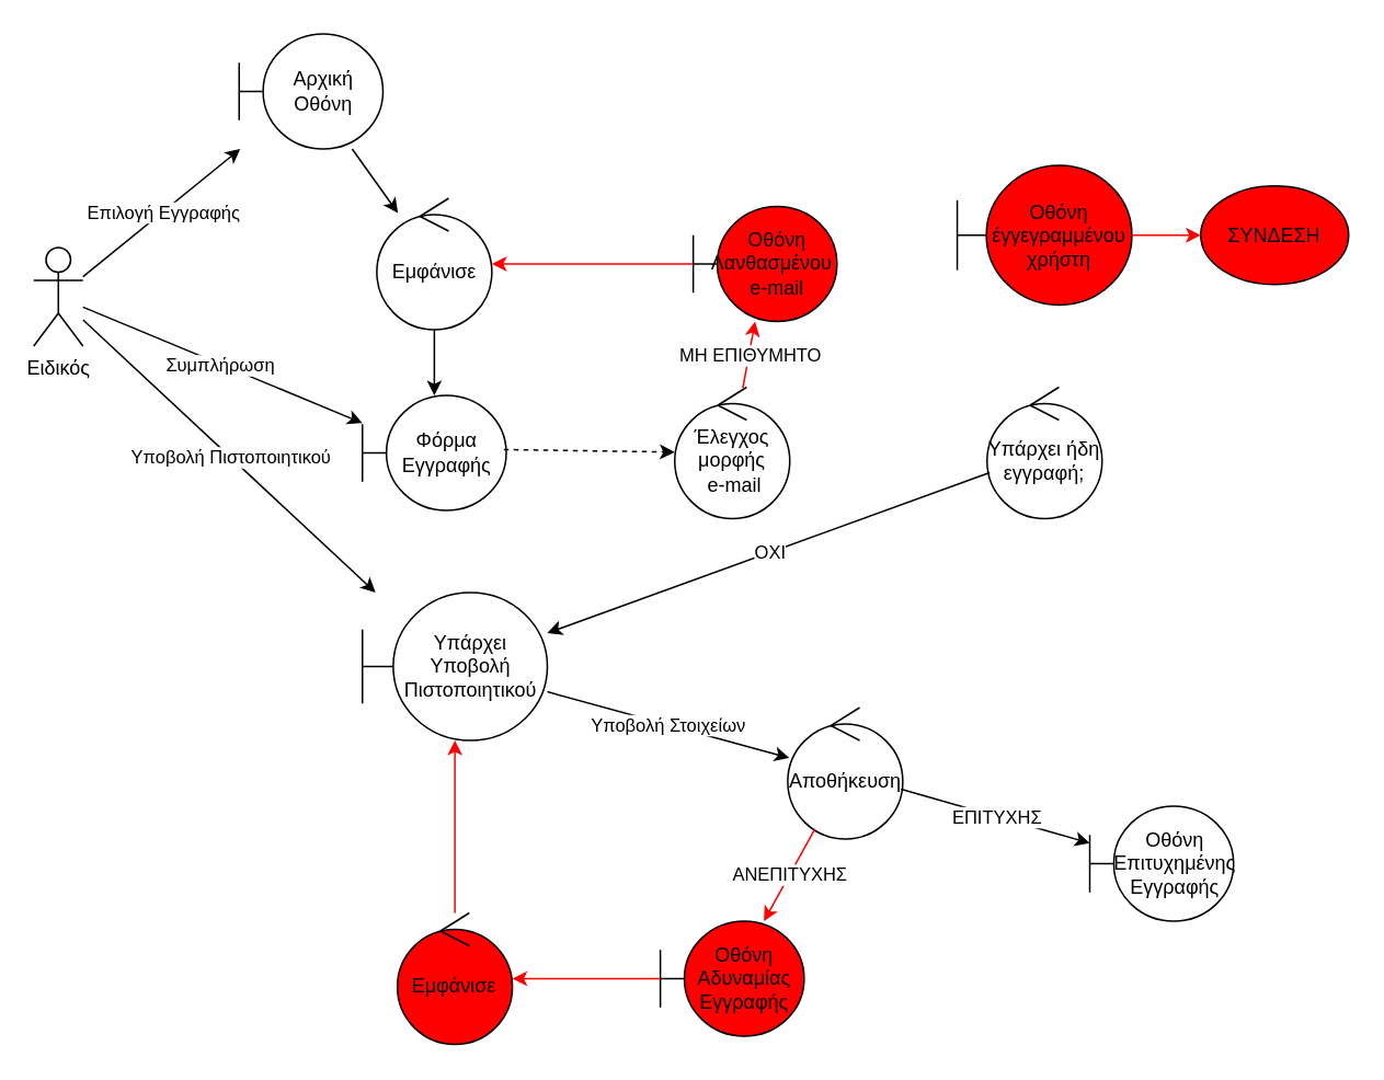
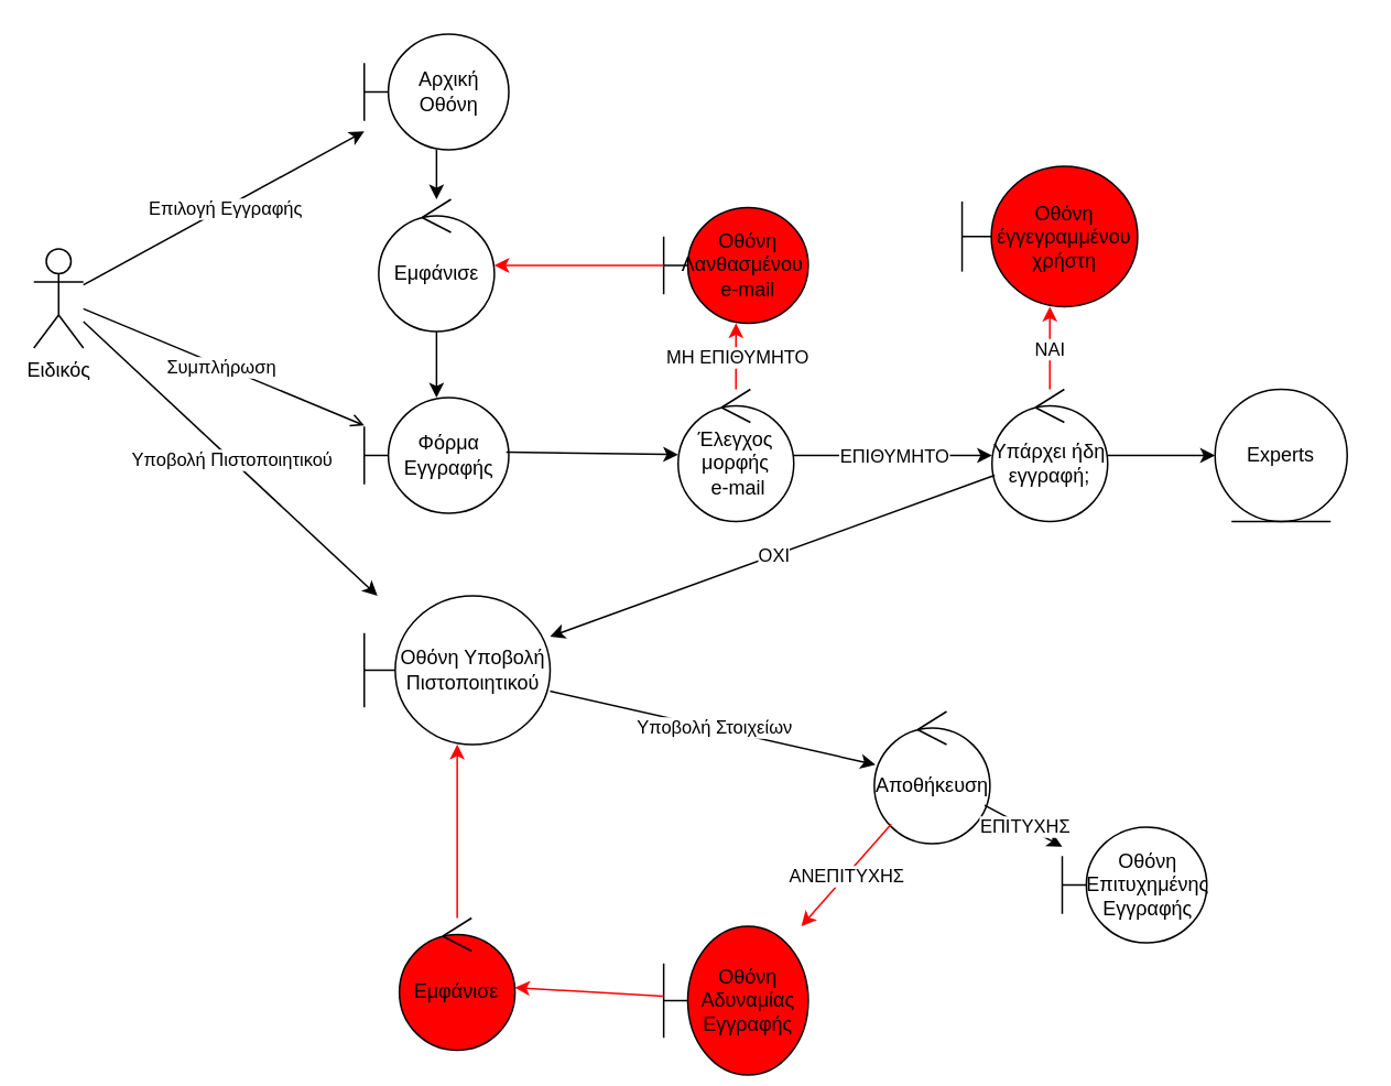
  <mxCell id="0" />
  <mxCell id="1" parent="0" />
  <mxCell id="2" value="Ειδικός" style="shape=umlActor;verticalLabelPosition=bottom;verticalAlign=top;html=1;outlineConnect=0;" vertex="1" parent="1"><mxGeometry x="20" y="150" width="30" height="60" as="geometry" /></mxCell>
- <mxCell id="3" value="Αρχική Οθόνη" style="shape=umlBoundary;whiteSpace=wrap;html=1;" vertex="1" parent="1"><mxGeometry x="145" y="20" width="87.5" height="70" as="geometry" /></mxCell>
+ <mxCell id="3" value="Αρχική Οθόνη" style="shape=umlBoundary;whiteSpace=wrap;html=1;" vertex="1" parent="1"><mxGeometry x="220" y="20" width="87.5" height="70" as="geometry" /></mxCell>
  <mxCell id="4" value="Υπάρχει ήδη εγγραφή;" style="ellipse;shape=umlControl;whiteSpace=wrap;html=1;" vertex="1" parent="1"><mxGeometry x="600" y="235" width="70" height="80" as="geometry" /></mxCell>
  <mxCell id="5" value="" style="endArrow=classic;html=1;rounded=0;" edge="1" parent="1" source="2" target="3"><mxGeometry width="50" height="50" relative="1" as="geometry"><mxPoint x="530" y="480" as="sourcePoint" /><mxPoint x="580" y="430" as="targetPoint" /></mxGeometry></mxCell>
  <mxCell id="6" value="Επιλογή Εγγραφής" style="edgeLabel;html=1;align=center;verticalAlign=middle;resizable=0;points=[];" vertex="1" connectable="0" parent="5"><mxGeometry relative="1" as="geometry"><mxPoint as="offset" /></mxGeometry></mxCell>
  <mxCell id="7" value="Φόρμα Εγγραφής" style="shape=umlBoundary;whiteSpace=wrap;html=1;" vertex="1" parent="1"><mxGeometry x="220" y="240" width="87.5" height="70" as="geometry" /></mxCell>
  <mxCell id="8" value="" style="endArrow=classic;html=1;rounded=0;" edge="1" parent="1" source="3" target="35"><mxGeometry width="50" height="50" relative="1" as="geometry"><mxPoint x="560" y="480" as="sourcePoint" /><mxPoint x="280" y="180" as="targetPoint" /></mxGeometry></mxCell>
- <mxCell id="9" value="" style="endArrow=classic;html=1;rounded=0;" edge="1" parent="1" source="2" target="7"><mxGeometry width="50" height="50" relative="1" as="geometry"><mxPoint x="560" y="480" as="sourcePoint" /><mxPoint x="610" y="430" as="targetPoint" /></mxGeometry></mxCell>
+ <mxCell id="9" value="" style="endArrow=open;html=1;rounded=0;" edge="1" parent="1" source="2" target="7"><mxGeometry width="50" height="50" relative="1" as="geometry"><mxPoint x="560" y="480" as="sourcePoint" /><mxPoint x="610" y="430" as="targetPoint" /></mxGeometry></mxCell>
  <mxCell id="10" value="Συμπλήρωση&amp;nbsp;" style="edgeLabel;html=1;align=center;verticalAlign=middle;resizable=0;points=[];" vertex="1" connectable="0" parent="9"><mxGeometry relative="1" as="geometry"><mxPoint as="offset" /></mxGeometry></mxCell>
  <mxCell id="11" value="Έλεγχος μορφής&lt;div&gt;&amp;nbsp;e-mail&lt;/div&gt;" style="ellipse;shape=umlControl;whiteSpace=wrap;html=1;" vertex="1" parent="1"><mxGeometry x="410" y="235" width="70" height="80" as="geometry" /></mxCell>
- <mxCell id="12" value="" style="endArrow=classic;html=1;rounded=0;exitX=0.983;exitY=0.471;exitDx=0;exitDy=0;exitPerimeter=0;dashed=1;" edge="1" parent="1" source="7" target="11"><mxGeometry width="50" height="50" relative="1" as="geometry"><mxPoint x="560" y="480" as="sourcePoint" /><mxPoint x="610" y="430" as="targetPoint" /></mxGeometry></mxCell>
+ <mxCell id="12" value="" style="endArrow=classic;html=1;rounded=0;exitX=0.983;exitY=0.471;exitDx=0;exitDy=0;exitPerimeter=0;" edge="1" parent="1" source="7" target="11"><mxGeometry width="50" height="50" relative="1" as="geometry"><mxPoint x="560" y="480" as="sourcePoint" /><mxPoint x="610" y="430" as="targetPoint" /></mxGeometry></mxCell>
  <mxCell id="13" value="" style="endArrow=classic;html=1;rounded=0;fillColor=#FF0000;strokeColor=#FF0000;" edge="1" parent="1" source="11" target="15"><mxGeometry width="50" height="50" relative="1" as="geometry"><mxPoint x="560" y="480" as="sourcePoint" /><mxPoint x="610" y="430" as="targetPoint" /></mxGeometry></mxCell>
  <mxCell id="14" value="ΜΗ ΕΠΙΘΥΜΗΤΟ" style="edgeLabel;html=1;align=center;verticalAlign=middle;resizable=0;points=[];" vertex="1" connectable="0" parent="13"><mxGeometry relative="1" as="geometry"><mxPoint as="offset" /></mxGeometry></mxCell>
- <mxCell id="15" value="Οθόνη Λανθασμένου&amp;nbsp;&lt;span style=&quot;white-space: pre;&quot;&gt;&#09;&lt;/span&gt;&lt;div&gt;e-mail&lt;/div&gt;" style="shape=umlBoundary;whiteSpace=wrap;html=1;fillColor=#FF0000;strokeColor=#000000;" vertex="1" parent="1"><mxGeometry x="421.25" y="125" width="87.5" height="70" as="geometry" /></mxCell>
+ <mxCell id="15" value="Οθόνη Λανθασμένου&amp;nbsp;&lt;span style=&quot;white-space: pre;&quot;&gt;&#09;&lt;/span&gt;&lt;div&gt;e-mail&lt;/div&gt;" style="shape=umlBoundary;whiteSpace=wrap;html=1;fillColor=#FF0000;strokeColor=#000000;" vertex="1" parent="1"><mxGeometry x="401.25" y="125" width="87.5" height="70" as="geometry" /></mxCell>
  <mxCell id="16" value="" style="endArrow=classic;html=1;rounded=0;fillColor=#FF0000;strokeColor=#FF0000;" edge="1" parent="1" source="15" target="35"><mxGeometry width="50" height="50" relative="1" as="geometry"><mxPoint x="560" y="480" as="sourcePoint" /><mxPoint x="386.846" y="188.2" as="targetPoint" /></mxGeometry></mxCell>
- <mxCell id="21" value="Υπάρχει Υποβολή Πιστοποιητικού" style="shape=umlBoundary;whiteSpace=wrap;html=1;" vertex="1" parent="1"><mxGeometry x="220" y="360" width="112.5" height="90" as="geometry" /></mxCell>
+ <mxCell id="17" value="" style="endArrow=classic;html=1;rounded=0;" edge="1" parent="1" source="11" target="4"><mxGeometry width="50" height="50" relative="1" as="geometry"><mxPoint x="560" y="480" as="sourcePoint" /><mxPoint x="610" y="430" as="targetPoint" /></mxGeometry></mxCell>
+ <mxCell id="18" value="ΕΠΙΘΥΜΗΤΟ" style="edgeLabel;html=1;align=center;verticalAlign=middle;resizable=0;points=[];" vertex="1" connectable="0" parent="17"><mxGeometry relative="1" as="geometry"><mxPoint as="offset" /></mxGeometry></mxCell>
+ <mxCell id="19" value="" style="endArrow=classic;html=1;rounded=0;fillColor=#FF0000;strokeColor=#FF0000;" edge="1" parent="1" source="4" target="38"><mxGeometry width="50" height="50" relative="1" as="geometry"><mxPoint x="560" y="480" as="sourcePoint" /><mxPoint x="635" y="180" as="targetPoint" /></mxGeometry></mxCell>
+ <mxCell id="20" value="ΝΑΙ" style="edgeLabel;html=1;align=center;verticalAlign=middle;resizable=0;points=[];fillColor=#FF0000;" vertex="1" connectable="0" parent="19"><mxGeometry relative="1" as="geometry"><mxPoint as="offset" /></mxGeometry></mxCell>
+ <mxCell id="21" value="Οθόνη Υποβολή Πιστοποιητικού" style="shape=umlBoundary;whiteSpace=wrap;html=1;" vertex="1" parent="1"><mxGeometry x="220" y="360" width="112.5" height="90" as="geometry" /></mxCell>
  <mxCell id="22" value="" style="endArrow=classic;html=1;rounded=0;" edge="1" parent="1" source="4" target="21"><mxGeometry width="50" height="50" relative="1" as="geometry"><mxPoint x="560" y="480" as="sourcePoint" /><mxPoint x="610" y="430" as="targetPoint" /></mxGeometry></mxCell>
  <mxCell id="23" value="ΟΧΙ" style="edgeLabel;html=1;align=center;verticalAlign=middle;resizable=0;points=[];" vertex="1" connectable="0" parent="22"><mxGeometry relative="1" as="geometry"><mxPoint as="offset" /></mxGeometry></mxCell>
  <mxCell id="24" value="" style="endArrow=classic;html=1;rounded=0;" edge="1" parent="1" source="2" target="21"><mxGeometry width="50" height="50" relative="1" as="geometry"><mxPoint x="560" y="480" as="sourcePoint" /><mxPoint x="610" y="430" as="targetPoint" /></mxGeometry></mxCell>
  <mxCell id="25" value="Υποβολή Πιστοποιητικού" style="edgeLabel;html=1;align=center;verticalAlign=middle;resizable=0;points=[];" vertex="1" connectable="0" parent="24"><mxGeometry relative="1" as="geometry"><mxPoint as="offset" /></mxGeometry></mxCell>
- <mxCell id="26" value="Αποθήκευση" style="ellipse;shape=umlControl;whiteSpace=wrap;html=1;" vertex="1" parent="1"><mxGeometry x="478.75" y="430" width="70" height="80" as="geometry" /></mxCell>
+ <mxCell id="26" value="Αποθήκευση" style="ellipse;shape=umlControl;whiteSpace=wrap;html=1;" vertex="1" parent="1"><mxGeometry x="528.75" y="430" width="70" height="80" as="geometry" /></mxCell>
  <mxCell id="27" value="" style="endArrow=classic;html=1;rounded=0;" edge="1" parent="1" source="21" target="26"><mxGeometry width="50" height="50" relative="1" as="geometry"><mxPoint x="560" y="480" as="sourcePoint" /><mxPoint x="610" y="430" as="targetPoint" /><Array as="points" /></mxGeometry></mxCell>
  <mxCell id="28" value="Υποβολή Στοιχείων" style="edgeLabel;html=1;align=center;verticalAlign=middle;resizable=0;points=[];" vertex="1" connectable="0" parent="27"><mxGeometry relative="1" as="geometry"><mxPoint as="offset" /></mxGeometry></mxCell>
- <mxCell id="29" value="Οθόνη Αδυναμίας Εγγραφής" style="shape=umlBoundary;whiteSpace=wrap;html=1;fillColor=#FF0000;strokeColor=#000000;" vertex="1" parent="1"><mxGeometry x="401.25" y="560" width="87.5" height="70" as="geometry" /></mxCell>
- <mxCell id="30" value="Οθόνη Επιτυχημένης Εγγραφής" style="shape=umlBoundary;whiteSpace=wrap;html=1;" vertex="1" parent="1"><mxGeometry x="662.5" y="490" width="87.5" height="70" as="geometry" /></mxCell>
+ <mxCell id="29" value="Οθόνη Αδυναμίας Εγγραφής" style="shape=umlBoundary;whiteSpace=wrap;html=1;fillColor=#FF0000;strokeColor=#000000;" vertex="1" parent="1"><mxGeometry x="401.25" y="560" width="87.5" height="90" as="geometry" /></mxCell>
+ <mxCell id="30" value="Οθόνη Επιτυχημένης Εγγραφής" style="shape=umlBoundary;whiteSpace=wrap;html=1;" vertex="1" parent="1"><mxGeometry x="642.5" y="500" width="87.5" height="70" as="geometry" /></mxCell>
  <mxCell id="31" value="" style="endArrow=classic;html=1;rounded=0;" edge="1" parent="1" source="26" target="30"><mxGeometry width="50" height="50" relative="1" as="geometry"><mxPoint x="810" y="450" as="sourcePoint" /><mxPoint x="860" y="400" as="targetPoint" /></mxGeometry></mxCell>
  <mxCell id="32" value="ΕΠΙΤΥΧΗΣ" style="edgeLabel;html=1;align=center;verticalAlign=middle;resizable=0;points=[];" vertex="1" connectable="0" parent="31"><mxGeometry relative="1" as="geometry"><mxPoint as="offset" /></mxGeometry></mxCell>
  <mxCell id="33" value="" style="endArrow=classic;html=1;rounded=0;fillColor=#FF0000;strokeColor=#FF0000;" edge="1" parent="1" source="26" target="29"><mxGeometry width="50" height="50" relative="1" as="geometry"><mxPoint x="810" y="450" as="sourcePoint" /><mxPoint x="860" y="400" as="targetPoint" /></mxGeometry></mxCell>
  <mxCell id="34" value="ΑΝΕΠΙΤΥΧΗΣ" style="edgeLabel;html=1;align=center;verticalAlign=middle;resizable=0;points=[];fillColor=#FF0000;strokeColor=#FF0000;" vertex="1" connectable="0" parent="33"><mxGeometry relative="1" as="geometry"><mxPoint as="offset" /></mxGeometry></mxCell>
  <mxCell id="35" value="Εμφάνισε" style="ellipse;shape=umlControl;whiteSpace=wrap;html=1;" vertex="1" parent="1"><mxGeometry x="228.75" y="120" width="70" height="80" as="geometry" /></mxCell>
  <mxCell id="36" value="" style="endArrow=classic;html=1;rounded=0;" edge="1" parent="1" source="35" target="7"><mxGeometry width="50" height="50" relative="1" as="geometry"><mxPoint x="560" y="480" as="sourcePoint" /><mxPoint x="610" y="430" as="targetPoint" /></mxGeometry></mxCell>
- <mxCell id="37" value="ΣΥΝΔΕΣΗ" style="ellipse;whiteSpace=wrap;html=1;fillColor=#FF0000;strokeColor=#000000;" vertex="1" parent="1"><mxGeometry x="730" y="112.5" width="90" height="60" as="geometry" /></mxCell>
  <mxCell id="38" value="Οθόνη έγγεγραμμένου χρήστη" style="shape=umlBoundary;whiteSpace=wrap;html=1;fillColor=#FF0000;strokeColor=#000000;" vertex="1" parent="1"><mxGeometry x="581.87" y="100" width="106.25" height="85" as="geometry" /></mxCell>
- <mxCell id="39" value="" style="endArrow=classic;html=1;rounded=0;fillColor=#FF0000;strokeColor=#FF0000;" edge="1" parent="1" source="38" target="37"><mxGeometry width="50" height="50" relative="1" as="geometry"><mxPoint x="440" y="410" as="sourcePoint" /><mxPoint x="490" y="360" as="targetPoint" /></mxGeometry></mxCell>
  <mxCell id="40" value="" style="endArrow=classic;html=1;rounded=0;" edge="1" parent="1" source="42"><mxGeometry width="50" height="50" relative="1" as="geometry"><mxPoint x="440" y="410" as="sourcePoint" /><mxPoint x="290" y="595" as="targetPoint" /></mxGeometry></mxCell>
  <mxCell id="41" value="" style="endArrow=classic;html=1;rounded=0;strokeColor=#FF0000;fillColor=#FF0000;" edge="1" parent="1" source="29" target="42"><mxGeometry width="50" height="50" relative="1" as="geometry"><mxPoint x="401" y="595" as="sourcePoint" /><mxPoint x="290" y="595" as="targetPoint" /></mxGeometry></mxCell>
  <mxCell id="42" value="Εμφάνισε" style="ellipse;shape=umlControl;whiteSpace=wrap;html=1;strokeColor=#000000;fillColor=#FF0000;" vertex="1" parent="1"><mxGeometry x="241.25" y="555" width="70" height="80" as="geometry" /></mxCell>
  <mxCell id="43" value="" style="endArrow=classic;html=1;rounded=0;strokeColor=#FF0000;fillColor=#FF0000;" edge="1" parent="1" source="42" target="21"><mxGeometry width="50" height="50" relative="1" as="geometry"><mxPoint x="440" y="410" as="sourcePoint" /><mxPoint x="490" y="360" as="targetPoint" /></mxGeometry></mxCell>
+ <mxCell id="44" value="Experts" style="ellipse;shape=umlEntity;whiteSpace=wrap;html=1;" vertex="1" parent="1"><mxGeometry x="735" y="235" width="80" height="80" as="geometry" /></mxCell>
+ <mxCell id="45" value="" style="endArrow=classic;html=1;rounded=0;" edge="1" parent="1" source="4" target="44"><mxGeometry width="50" height="50" relative="1" as="geometry"><mxPoint x="640" y="410" as="sourcePoint" /><mxPoint x="690" y="360" as="targetPoint" /></mxGeometry></mxCell>
